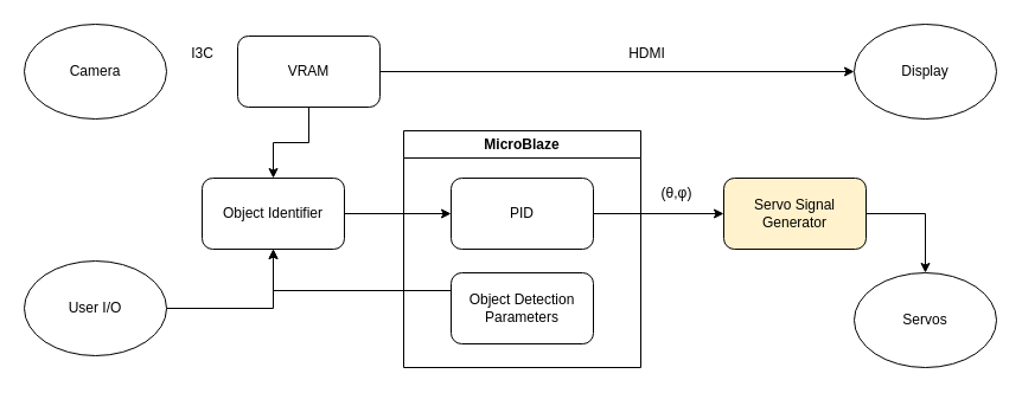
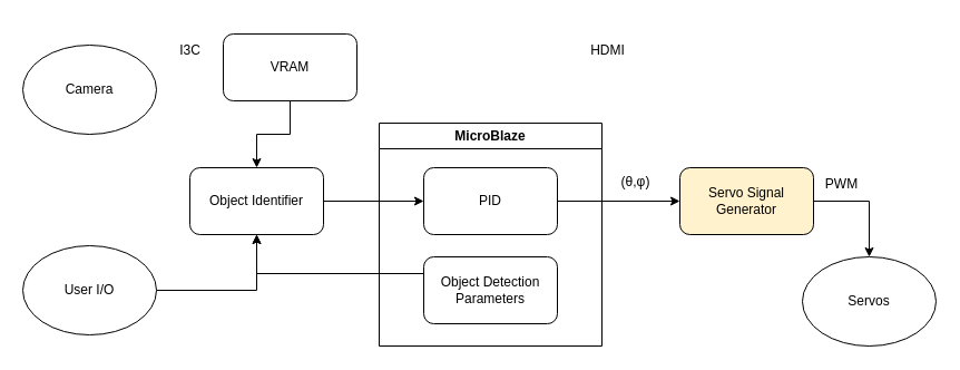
  <mxCell id="0" />
  <mxCell id="1" parent="0" />
  <mxCell id="2" value="" style="edgeStyle=orthogonalEdgeStyle;rounded=0;orthogonalLoop=1;jettySize=auto;html=1;" edge="1" parent="1" source="4" target="11"><mxGeometry relative="1" as="geometry" /></mxCell>
- <mxCell id="3" value="" style="edgeStyle=orthogonalEdgeStyle;rounded=0;orthogonalLoop=1;jettySize=auto;html=1;" edge="1" parent="1" source="4" target="6"><mxGeometry relative="1" as="geometry" /></mxCell>
  <mxCell id="4" value="VRAM" style="rounded=1;whiteSpace=wrap;html=1;" vertex="1" parent="1"><mxGeometry x="200" y="30" width="120" height="60" as="geometry" /></mxCell>
- <mxCell id="5" value="Camera" style="ellipse;whiteSpace=wrap;html=1;" vertex="1" parent="1"><mxGeometry x="20" y="20" width="120" height="80" as="geometry" /></mxCell>
- <mxCell id="6" value="Display" style="ellipse;whiteSpace=wrap;html=1;" vertex="1" parent="1"><mxGeometry x="720" y="20" width="120" height="80" as="geometry" /></mxCell>
+ <mxCell id="5" value="Camera" style="ellipse;whiteSpace=wrap;html=1;" vertex="1" parent="1"><mxGeometry x="20" y="40" width="120" height="80" as="geometry" /></mxCell>
  <mxCell id="7" value="Servos" style="ellipse;whiteSpace=wrap;html=1;" vertex="1" parent="1"><mxGeometry x="720" y="230" width="120" height="80" as="geometry" /></mxCell>
  <mxCell id="8" value="" style="edgeStyle=orthogonalEdgeStyle;rounded=0;orthogonalLoop=1;jettySize=auto;html=1;" edge="1" parent="1" source="9" target="11"><mxGeometry relative="1" as="geometry" /></mxCell>
  <mxCell id="9" value="User I/O" style="ellipse;whiteSpace=wrap;html=1;" vertex="1" parent="1"><mxGeometry x="20" y="220" width="120" height="80" as="geometry" /></mxCell>
  <mxCell id="10" value="" style="edgeStyle=orthogonalEdgeStyle;rounded=0;orthogonalLoop=1;jettySize=auto;html=1;" edge="1" parent="1" source="11" target="13"><mxGeometry relative="1" as="geometry" /></mxCell>
  <mxCell id="11" value="Object Identifier" style="rounded=1;whiteSpace=wrap;html=1;" vertex="1" parent="1"><mxGeometry x="170" y="150" width="120" height="60" as="geometry" /></mxCell>
  <mxCell id="12" value="MicroBlaze" style="swimlane;whiteSpace=wrap;html=1;" vertex="1" parent="1"><mxGeometry x="340" y="110" width="200" height="200" as="geometry" /></mxCell>
  <mxCell id="13" value="PID" style="rounded=1;whiteSpace=wrap;html=1;" vertex="1" parent="12"><mxGeometry x="40" y="40" width="120" height="60" as="geometry" /></mxCell>
  <mxCell id="14" value="Object Detection&lt;div&gt;Parameters&lt;/div&gt;" style="rounded=1;whiteSpace=wrap;html=1;" vertex="1" parent="12"><mxGeometry x="40" y="120" width="120" height="60" as="geometry" /></mxCell>
  <mxCell id="15" value="" style="edgeStyle=orthogonalEdgeStyle;rounded=0;orthogonalLoop=1;jettySize=auto;html=1;exitX=1;exitY=0.5;exitDx=0;exitDy=0;" edge="1" parent="1" source="16" target="7"><mxGeometry relative="1" as="geometry"><Array as="points"><mxPoint x="780" y="180" /></Array></mxGeometry></mxCell>
  <mxCell id="16" value="Servo Signal Generator" style="rounded=1;whiteSpace=wrap;html=1;fillColor=#fff2cc;" vertex="1" parent="1"><mxGeometry x="610" y="150" width="120" height="60" as="geometry" /></mxCell>
  <mxCell id="17" value="" style="edgeStyle=orthogonalEdgeStyle;rounded=0;orthogonalLoop=1;jettySize=auto;html=1;" edge="1" parent="1" source="13" target="16"><mxGeometry relative="1" as="geometry" /></mxCell>
  <mxCell id="18" style="edgeStyle=orthogonalEdgeStyle;rounded=0;orthogonalLoop=1;jettySize=auto;html=1;exitX=0;exitY=0.25;exitDx=0;exitDy=0;entryX=0.5;entryY=1;entryDx=0;entryDy=0;" edge="1" parent="1" source="14" target="11"><mxGeometry relative="1" as="geometry" /></mxCell>
  <mxCell id="19" value="I3C" style="text;html=1;align=center;verticalAlign=middle;resizable=0;points=[];autosize=1;strokeColor=none;fillColor=none;" vertex="1" parent="1"><mxGeometry x="150" y="30" width="40" height="30" as="geometry" /></mxCell>
  <mxCell id="20" value="HDMI" style="text;html=1;align=center;verticalAlign=middle;resizable=0;points=[];autosize=1;strokeColor=none;fillColor=none;" vertex="1" parent="1"><mxGeometry x="520" y="30" width="50" height="30" as="geometry" /></mxCell>
+ <mxCell id="21" value="PWM" style="text;html=1;align=center;verticalAlign=middle;resizable=0;points=[];autosize=1;strokeColor=none;fillColor=none;" vertex="1" parent="1"><mxGeometry x="730" y="150" width="50" height="30" as="geometry" /></mxCell>
  <mxCell id="22" value="(θ,φ)" style="text;html=1;align=center;verticalAlign=middle;resizable=0;points=[];autosize=1;strokeColor=none;fillColor=none;" vertex="1" parent="1"><mxGeometry x="545" y="148" width="50" height="30" as="geometry" /></mxCell>
